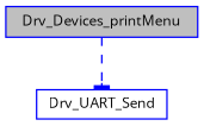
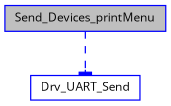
  digraph {
    rankdir=TB
    fontname="Open Sans"
    node [color=blue fontname="Open Sans" fontsize=10 shape=record style=filled]
-   n1 [fillcolor=grey75 fontcolor=black height=0.2 label=Drv_Devices_printMenu width=0.4]
+   n1 [fillcolor=grey75 fontcolor=black height=0.2 label=Send_Devices_printMenu width=0.4]
    n2 [fillcolor=white height=0.2 label=Drv_UART_Send width=0.4]
    n1 -> n2 [color=blue fontname="Open Sans" fontsize=10 labelfontname=FreeSans labelfontsize=10 style=dashed arrowhead=tee]
  }
